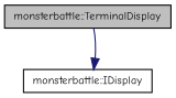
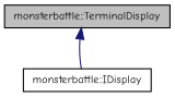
  digraph {
    fontname="Comic Neue"
    node [color=black fontname="Comic Neue" fontsize=10 shape=record style=filled]
    n1 [fillcolor=grey75 fontcolor=black height=0.2 label="monsterbattle::TerminalDisplay" width=0.4]
    n2 [fillcolor=white height=0.2 label="monsterbattle::IDisplay" width=0.4]
-   n2 -> n1 [color=midnightblue dir=back fontname="Comic Neue" fontsize=10 labelfontname=Helvetica labelfontsize=10 style=solid]
+   n1 -> n2 [color=midnightblue dir=back fontname="Comic Neue" fontsize=10 labelfontname=Helvetica labelfontsize=10 style=solid]
  }
